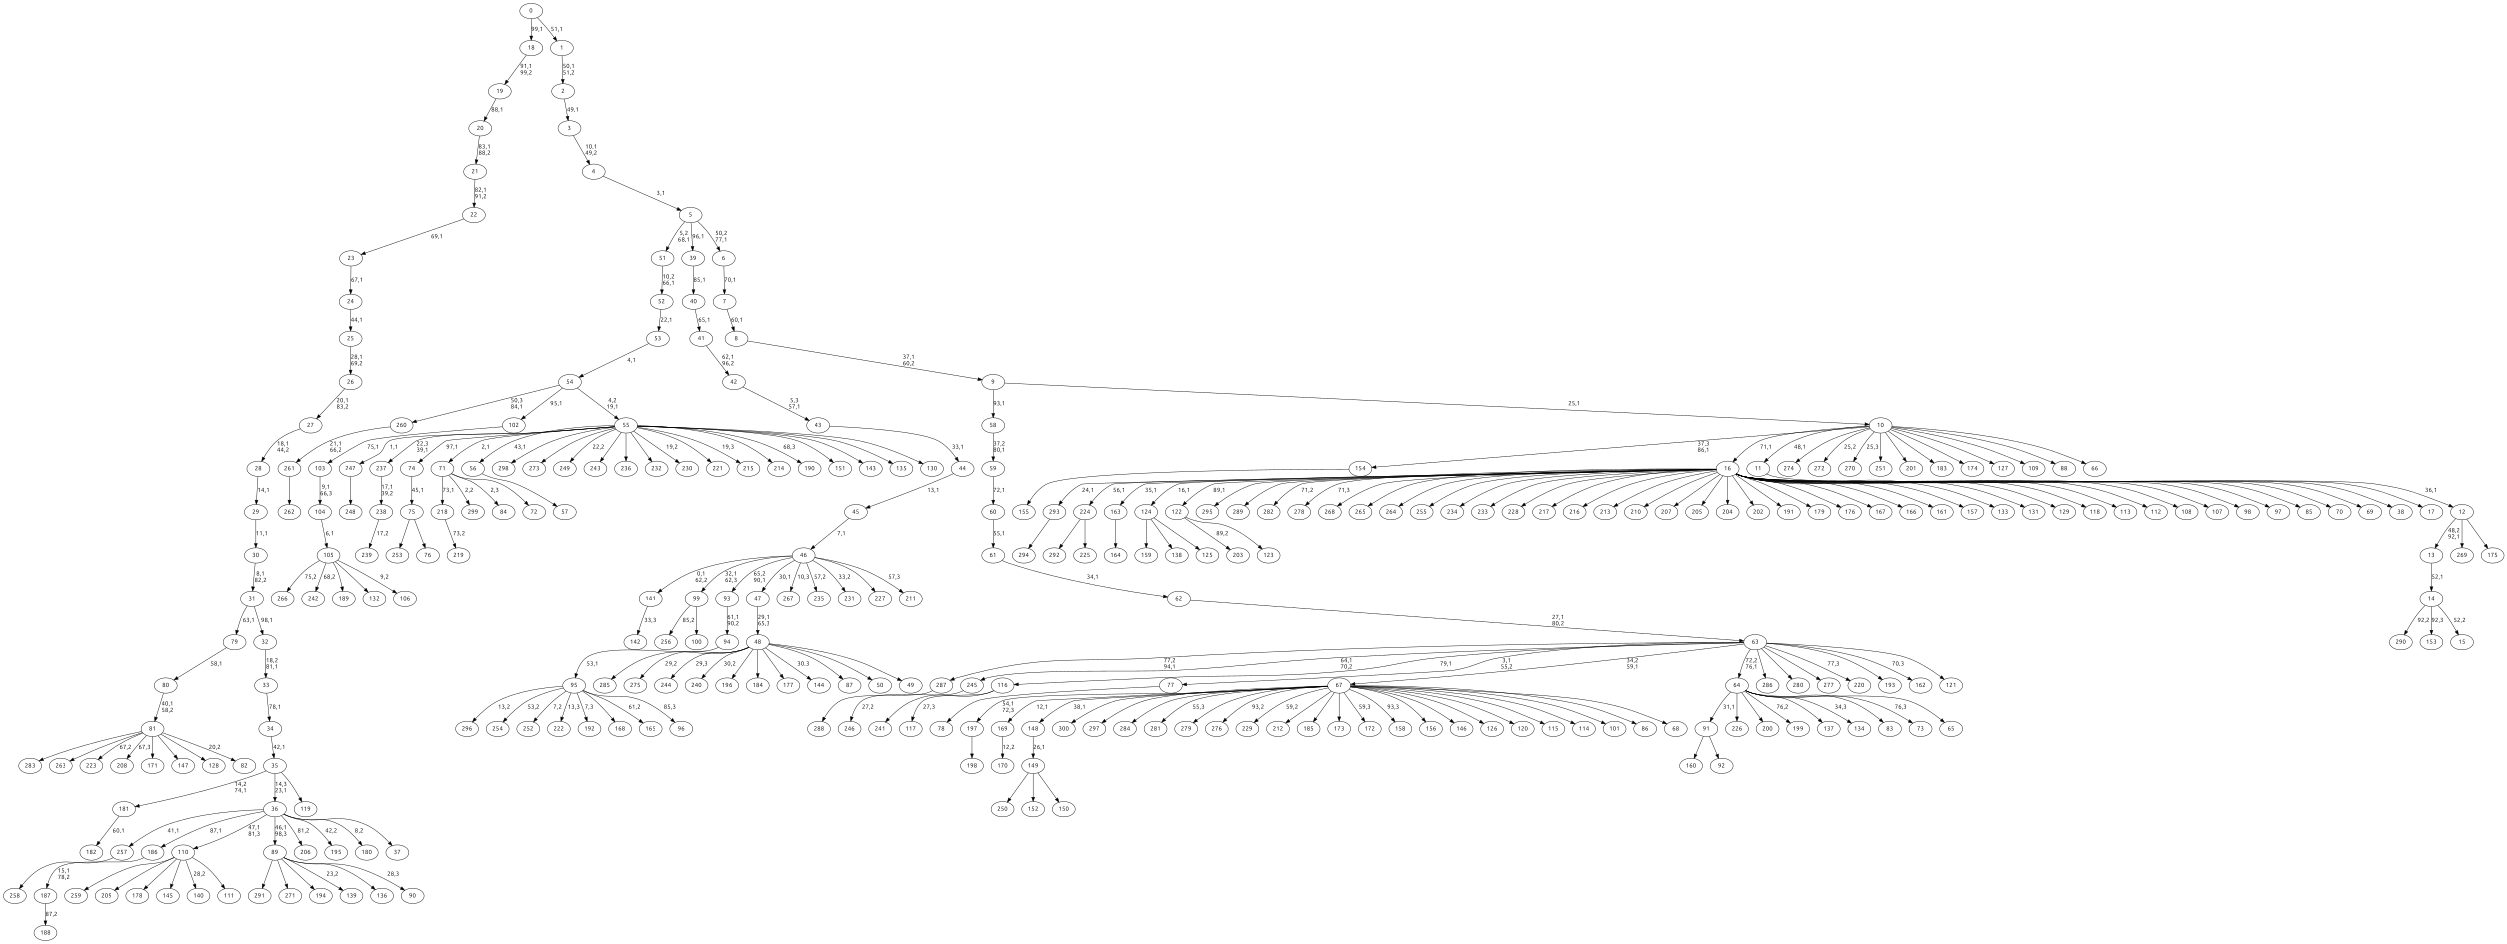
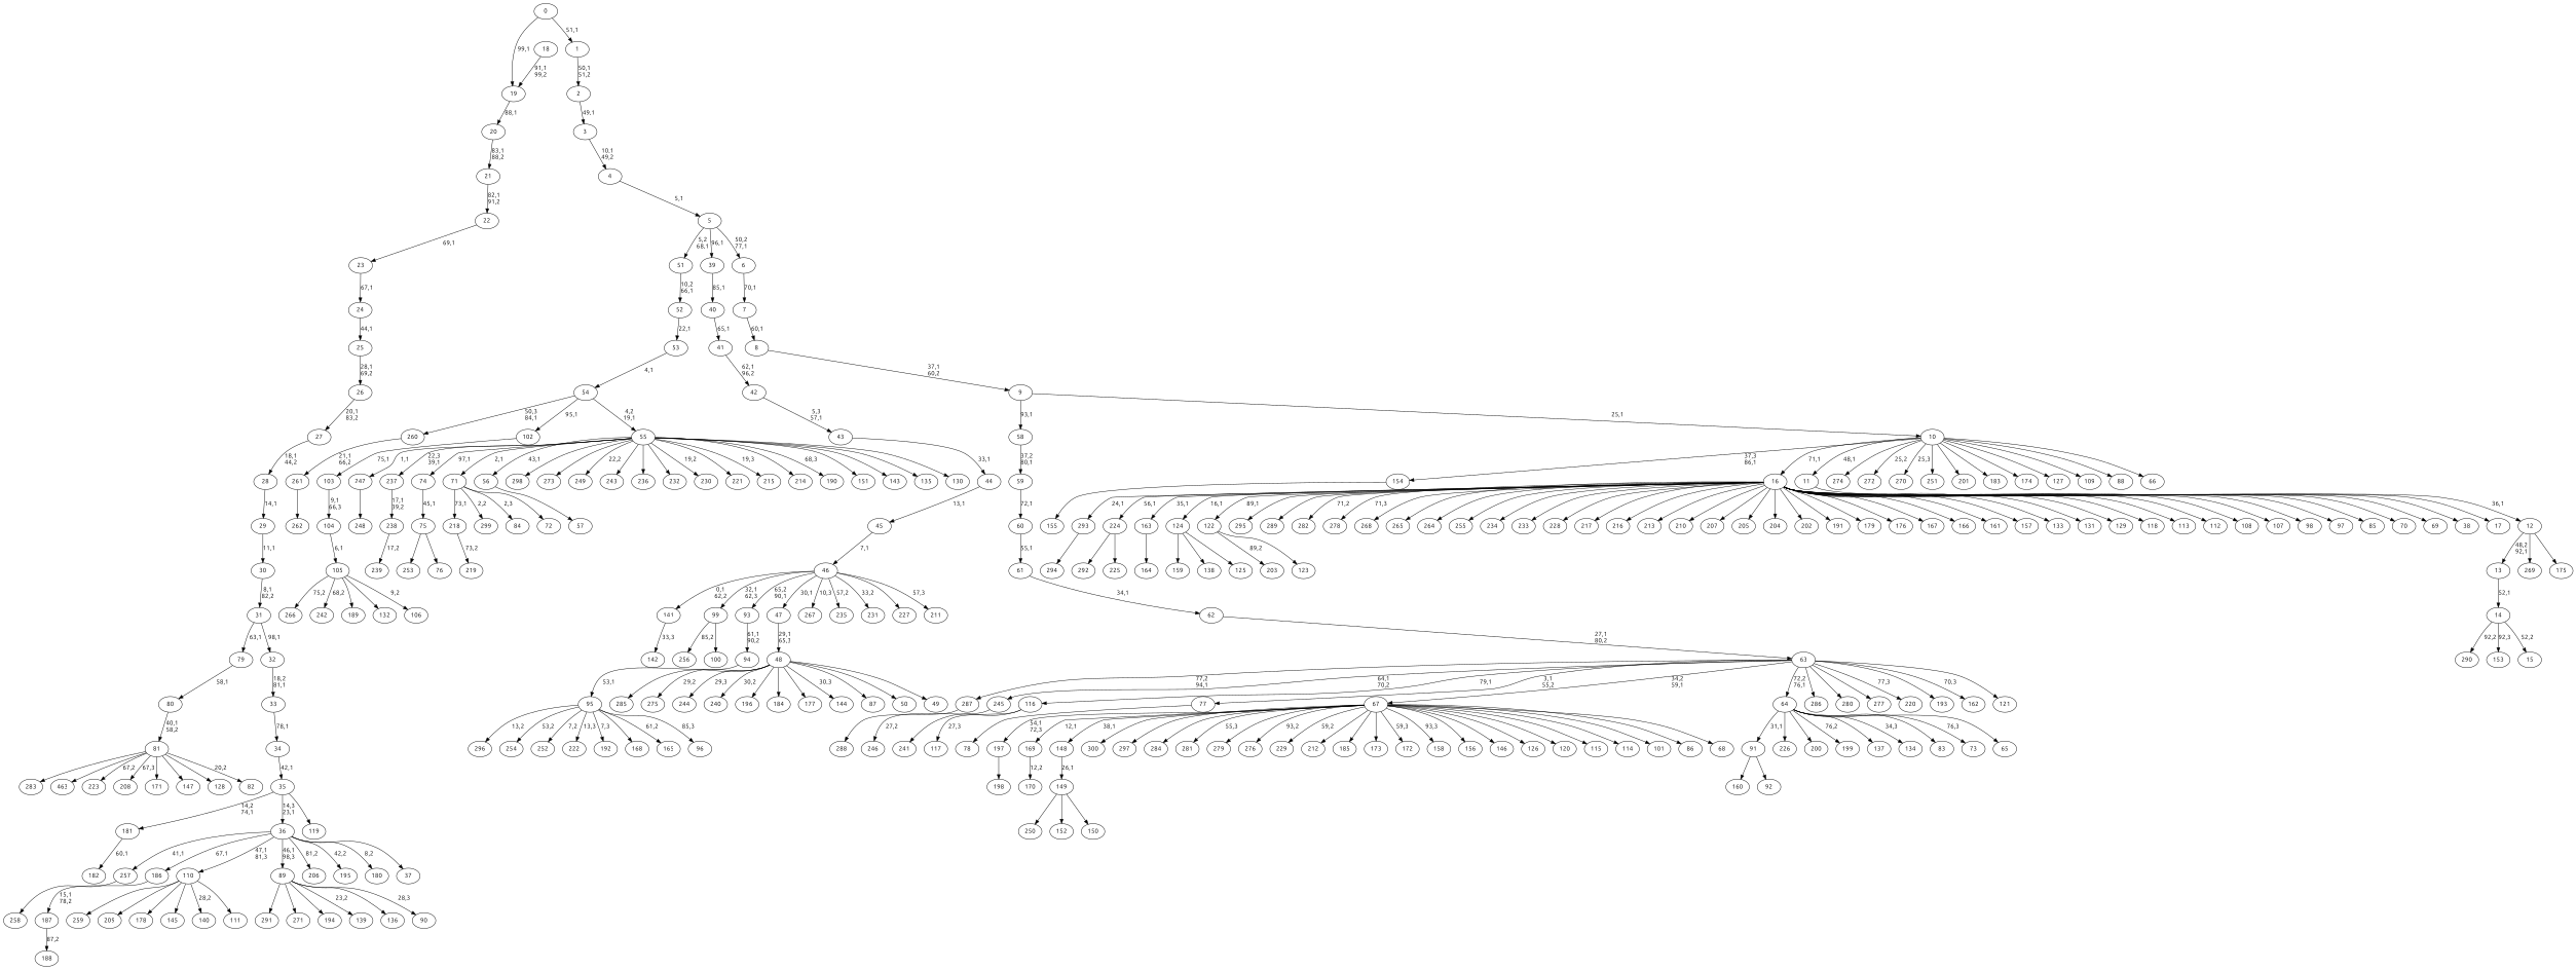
  digraph {
    fontname=Ubuntu
    node [fontname=Ubuntu]
    edge [fontname=Ubuntu]
    293
    294
    287
    288
    261
    262
    260
    257
    258
    247
    248
    245
    246
    238
    239
    237
    224
    292
    225
    218
    219
    197
    198
    187
    188
    186
    181
    182
    169
    170
    163
    164
    154
    155
    149
    250
    152
    150
    148
    141
    142
    124
    159
    138
    125
    122
    203
    123
    116
    241
    117
    110
    259
    209
    178
    145
    140
    111
    105
    266
    242
    189
    132
    106
    104
    103
    102
    99
    256
    100
    95
    296
    254
    252
    222
    192
    168
    165
    96
    94
    93
    91
    160
    92
    89
    291
    271
    194
    139
    136
    90
    81
    283
-   263
+   263 [label=463]
    223
    208
    171
    147
    128
    82
    80
    79
    77
    78
    75
    253
    76
    74
    71
    299
    84
    72
    67
    300
    297
    284
    281
    279
    276
    229
    212
    185
    173
    172
    158
    156
    146
    126
    120
    115
    114
    101
    86
    68
    64
    226
    200
    199
    137
    134
    83
    73
    65
    63
    286
    280
    277
    220
    193
    162
    121
    62
    61
    60
    59
    58
    56
    57
    55
    298
    273
    249
    243
    236
    232
    230
    221
    215
    214
    190
    151
    143
    135
    130
    54
    53
    52
    51
    48
    285
    275
    244
    240
    196
    184
    177
    144
    87
    50
    49
    47
    46
    267
    235
    231
    227
    211
    45
    44
    43
    42
    41
    40
    39
    36
    206
    195
    180
    37
    35
    119
    34
    33
    32
    31
    30
    29
    28
    27
    26
    25
    24
    23
    22
    21
    20
    19
    18
    16
    295
    289
    282
    278
    268
    265
    264
    255
    234
    233
    228
    217
    216
    213
    210
    207
    205
    204
    202
    191
    179
    176
    167
    166
    161
    157
    133
    131
    129
    118
    113
    112
    108
    107
    98
    97
    85
    70
    69
    38
    17
    14
    290
    153
    15
    13
    12
    269
    175
    11
    10
    274
    272
    270
    251
    201
    183
    174
    127
    109
    88
    66
    9
    8
    7
    6
    5
    4
    3
    2
    1
    0
    293 -> 294
    287 -> 288
    261 -> 262
    260 -> 261 [label="21,1\n66,2"]
    257 -> 258
    247 -> 248
    245 -> 246 [label="27,2"]
    238 -> 239 [label="17,2"]
    237 -> 238 [label="17,1\n39,2"]
    224 -> 292
    224 -> 225
    218 -> 219 [label="73,2"]
    197 -> 198
    187 -> 188 [label="87,2"]
    186 -> 187 [label="15,1\n78,2"]
    181 -> 182 [label="60,1"]
    169 -> 170 [label="12,2"]
    163 -> 164
    154 -> 155
    149 -> 250
    149 -> 152
    149 -> 150
    148 -> 149 [label="26,1"]
    141 -> 142 [label="33,3"]
    124 -> 159
    124 -> 138
    124 -> 125
    122 -> 203 [label="89,2"]
    122 -> 123
    116 -> 241
    116 -> 117 [label="27,3"]
    110 -> 259
    110 -> 209
    110 -> 178
    110 -> 145
    110 -> 140 [label="28,2"]
    110 -> 111
    105 -> 266 [label="75,2"]
    105 -> 242 [label="68,2"]
    105 -> 189
    105 -> 132
    105 -> 106 [label="9,2"]
    104 -> 105 [label="6,1"]
    103 -> 104 [label="9,1\n66,3"]
    102 -> 103 [label="75,1"]
    99 -> 256 [label="85,2"]
    99 -> 100
    95 -> 296 [label="13,2"]
    95 -> 254 [label="53,2"]
    95 -> 252 [label="7,2"]
    95 -> 222 [label="13,3"]
    95 -> 192 [label="7,3"]
    95 -> 168
    95 -> 165 [label="61,2"]
    95 -> 96 [label="85,3"]
    94 -> 95 [label="53,1"]
    93 -> 94 [label="61,1\n90,2"]
    91 -> 160
    91 -> 92
    89 -> 291
    89 -> 271
    89 -> 194
    89 -> 139 [label="23,2"]
    89 -> 136
    89 -> 90 [label="28,3"]
    81 -> 283
    81 -> 263
    81 -> 223 [label="67,2"]
    81 -> 208 [label="67,3"]
    81 -> 171
    81 -> 147
    81 -> 128
    81 -> 82 [label="20,2"]
    80 -> 81 [label="40,1\n58,2"]
    79 -> 80 [label="58,1"]
    77 -> 78
    75 -> 253
    75 -> 76
    74 -> 75 [label="45,1"]
    71 -> 218 [label="73,1"]
    71 -> 299 [label="2,2"]
    71 -> 84 [label="2,3"]
    71 -> 72
    67 -> 197 [label="54,1\n72,3"]
    67 -> 169 [label="12,1"]
    67 -> 148 [label="38,1"]
    67 -> 300
    67 -> 297
    67 -> 284
    67 -> 281 [label="55,3"]
    67 -> 279
    67 -> 276 [label="93,2"]
    67 -> 229 [label="59,2"]
    67 -> 212
    67 -> 185
    67 -> 173
    67 -> 172 [label="59,3"]
    67 -> 158 [label="93,3"]
    67 -> 156
    67 -> 146
    67 -> 126
    67 -> 120
    67 -> 115
    67 -> 114
    67 -> 101
    67 -> 86
    67 -> 68
    64 -> 91 [label="31,1"]
    64 -> 226
    64 -> 200
    64 -> 199 [label="76,2"]
    64 -> 137
    64 -> 134 [label="34,3"]
    64 -> 83
    64 -> 73 [label="76,3"]
    64 -> 65
    63 -> 287 [label="77,2\n94,1"]
    63 -> 245 [label="64,1\n70,2"]
    63 -> 116 [label="79,1"]
    63 -> 77 [label="3,1\n55,2"]
    63 -> 67 [label="34,2\n59,1"]
    63 -> 64 [label="72,2\n76,1"]
    63 -> 286
    63 -> 280
    63 -> 277
    63 -> 220 [label="77,3"]
    63 -> 193
    63 -> 162 [label="70,3"]
    63 -> 121
    62 -> 63 [label="27,1\n80,2"]
    61 -> 62 [label="34,1"]
    60 -> 61 [label="55,1"]
    59 -> 60 [label="72,1"]
    58 -> 59 [label="37,2\n80,1"]
    56 -> 57
    55 -> 247 [label="1,1"]
    55 -> 237 [label="22,3\n39,1"]
    55 -> 74 [label="97,1"]
    55 -> 71 [label="2,1"]
    55 -> 56 [label="43,1"]
    55 -> 298
    55 -> 273
    55 -> 249 [label="22,2"]
    55 -> 243
    55 -> 236
    55 -> 232
    55 -> 230 [label="19,2"]
    55 -> 221
    55 -> 215 [label="19,3"]
    55 -> 214
    55 -> 190 [label="68,3"]
    55 -> 151
    55 -> 143
    55 -> 135
    55 -> 130
    54 -> 260 [label="50,3\n84,1"]
    54 -> 102 [label="95,1"]
    54 -> 55 [label="4,2\n19,1"]
    53 -> 54 [label="4,1"]
    52 -> 53 [label="22,1"]
    51 -> 52 [label="10,2\n66,1"]
    48 -> 285
    48 -> 275 [label="29,2"]
    48 -> 244 [label="29,3"]
    48 -> 240 [label="30,2"]
    48 -> 196
    48 -> 184
    48 -> 177
    48 -> 144 [label="30,3"]
    48 -> 87
    48 -> 50
    48 -> 49
    47 -> 48 [label="29,1\n65,3"]
    46 -> 141 [label="0,1\n62,2"]
    46 -> 99 [label="32,1\n62,3"]
    46 -> 93 [label="65,2\n90,1"]
    46 -> 47 [label="30,1"]
    46 -> 267 [label="10,3"]
    46 -> 235 [label="57,2"]
    46 -> 231 [label="33,2"]
    46 -> 227
    46 -> 211 [label="57,3"]
    45 -> 46 [label="7,1"]
    44 -> 45 [label="13,1"]
    43 -> 44 [label="33,1"]
    42 -> 43 [label="5,3\n57,1"]
    41 -> 42 [label="62,1\n96,2"]
    40 -> 41 [label="65,1"]
    39 -> 40 [label="85,1"]
    36 -> 257 [label="41,1"]
-   36 -> 186 [label="87,1"]
+   36 -> 186 [label="67,1"]
    36 -> 110 [label="47,1\n81,3"]
    36 -> 89 [label="46,1\n98,3"]
    36 -> 206 [label="81,2"]
    36 -> 195 [label="42,2"]
    36 -> 180 [label="8,2"]
    36 -> 37
    35 -> 181 [label="14,2\n74,1"]
    35 -> 36 [label="14,3\n23,1"]
    35 -> 119
    34 -> 35 [label="42,1"]
    33 -> 34 [label="78,1"]
    32 -> 33 [label="18,2\n81,1"]
    31 -> 79 [label="63,1"]
    31 -> 32 [label="98,1"]
    30 -> 31 [label="8,1\n82,2"]
    29 -> 30 [label="11,1"]
    28 -> 29 [label="14,1"]
    27 -> 28 [label="18,1\n44,2"]
    26 -> 27 [label="20,1\n83,2"]
    25 -> 26 [label="28,1\n69,2"]
    24 -> 25 [label="44,1"]
    23 -> 24 [label="67,1"]
    22 -> 23 [label="69,1"]
    21 -> 22 [label="82,1\n91,2"]
    20 -> 21 [label="83,1\n88,2"]
    19 -> 20 [label="88,1"]
    18 -> 19 [label="91,1\n99,2"]
    16 -> 293 [label="24,1"]
    16 -> 224 [label="56,1"]
    16 -> 163 [label="35,1"]
    16 -> 124 [label="16,1"]
    16 -> 122 [label="89,1"]
    16 -> 295
    16 -> 289
    16 -> 282 [label="71,2"]
    16 -> 278 [label="71,3"]
    16 -> 268
    16 -> 265
    16 -> 264
    16 -> 255
    16 -> 234
    16 -> 233
    16 -> 228
    16 -> 217
    16 -> 216
    16 -> 213
    16 -> 210
    16 -> 207
    16 -> 205
    16 -> 204
    16 -> 202
    16 -> 191
    16 -> 179
    16 -> 176
    16 -> 167
    16 -> 166
    16 -> 161
    16 -> 157
    16 -> 133
    16 -> 131
    16 -> 129
    16 -> 118
    16 -> 113
    16 -> 112
    16 -> 108
    16 -> 107
    16 -> 98
    16 -> 97
    16 -> 85
    16 -> 70
    16 -> 69
    16 -> 38
    16 -> 17
    14 -> 290 [label="92,2"]
    14 -> 153 [label="92,3"]
    14 -> 15 [label="52,2"]
    13 -> 14 [label="52,1"]
    12 -> 13 [label="48,2\n92,1"]
    12 -> 269
    12 -> 175
    11 -> 12 [label="36,1"]
    10 -> 154 [label="37,3\n86,1"]
    10 -> 16 [label="71,1"]
    10 -> 11 [label="48,1"]
    10 -> 274
    10 -> 272 [label="25,2"]
    10 -> 270 [label="25,3"]
    10 -> 251
    10 -> 201
    10 -> 183
    10 -> 174
    10 -> 127
    10 -> 109
    10 -> 88
    10 -> 66
    9 -> 58 [label="93,1"]
    9 -> 10 [label="25,1"]
    8 -> 9 [label="37,1\n60,2"]
    7 -> 8 [label="60,1"]
    6 -> 7 [label="70,1"]
    5 -> 51 [label="5,2\n68,1"]
    5 -> 39 [label="96,1"]
    5 -> 6 [label="50,2\n77,1"]
-   4 -> 5 [label="3,1"]
+   4 -> 5 [label="5,1"]
    3 -> 4 [label="10,1\n49,2"]
    2 -> 3 [label="49,1"]
    1 -> 2 [label="50,1\n51,2"]
-   0 -> 18 [label="99,1"]
+   0 -> 19 [label="99,1"]
    0 -> 1 [label="51,1"]
  }
